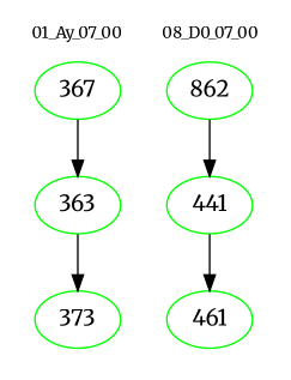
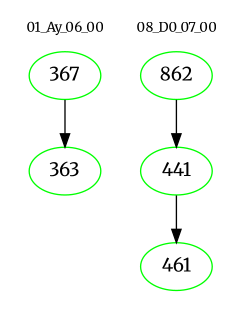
  digraph {
    fontname=Merriweather
    node [color=green fontname=Merriweather]
    edge [color=black fontname=Merriweather]
    n1 [label=367]
    n2 [label=363]
-   n3 [label=373]
    n4 [label=862]
    n5 [label=441]
    n6 [label=461]
    subgraph cluster_1 {
      color=white
      fontsize=10
-     label="01_Ay_07_00"
+     label="01_Ay_06_00"
      n1
      n2
-     n3
    }
    subgraph cluster_2 {
      color=white
      fontsize=10
      label="08_D0_07_00"
      n4
      n5
      n6
    }
    n1 -> n2
-   n2 -> n3
    n4 -> n5
    n5 -> n6
  }
